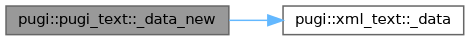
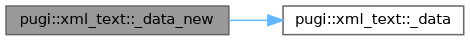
  digraph {
    rankdir=LR
    node [fontname=Helvetica fontsize=10 shape=box style=filled]
-   n1 [color=gray40 fillcolor=grey60 fontcolor=black height=0.2 label="pugi::pugi_text::_data_new" width=0.4]
+   n1 [color=gray40 fillcolor=grey60 fontcolor=black height=0.2 label="pugi::xml_text::_data_new" width=0.4]
    n2 [color=grey40 fillcolor=white height=0.2 label="pugi::xml_text::_data" width=0.4]
    n1 -> n2 [color=steelblue1 fontname=Helvetica fontsize=10 labelfontname=Helvetica labelfontsize=10 style=solid]
  }
